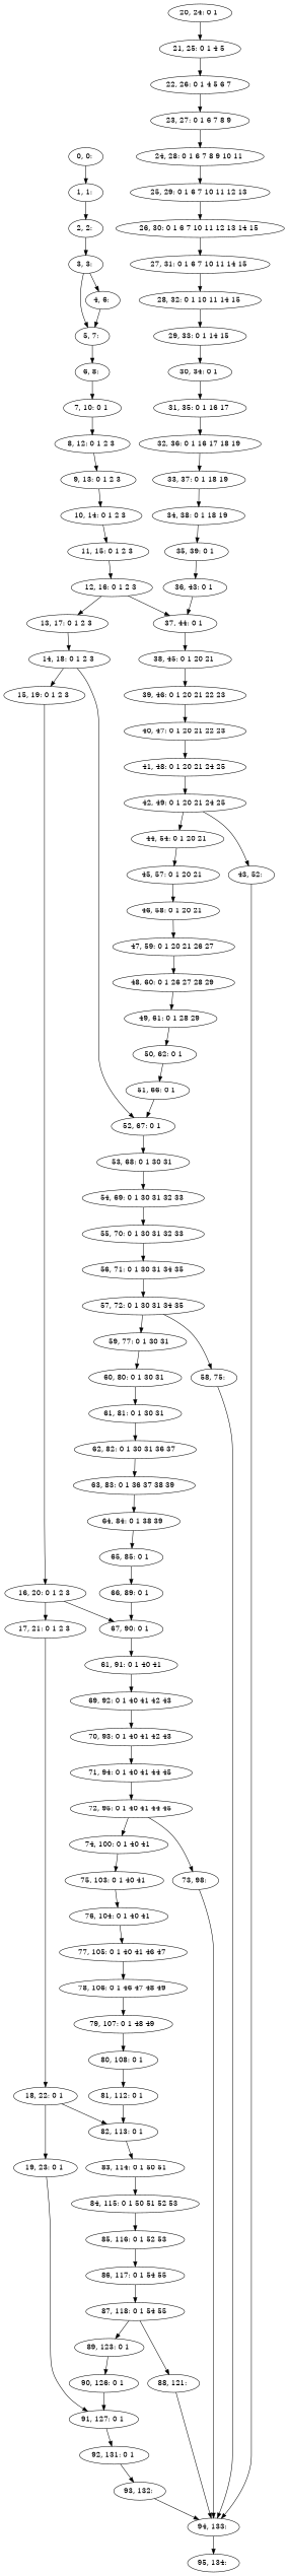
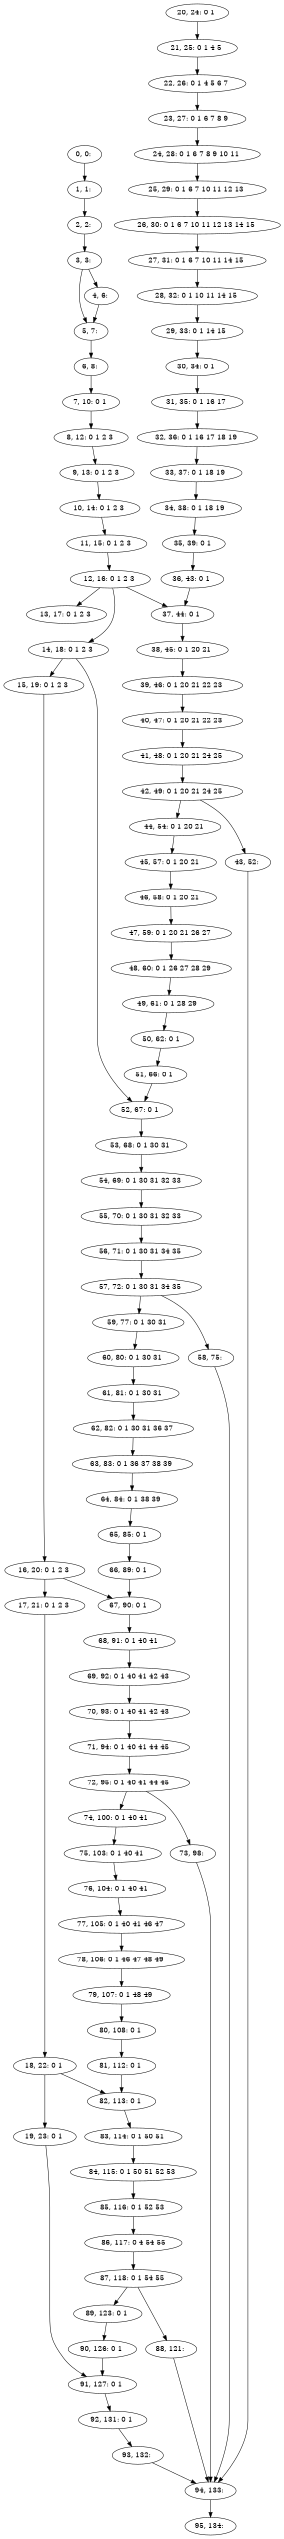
  digraph {
    fontname="DejaVu Serif"
    node [fontname="DejaVu Serif"]
    edge [fontname="DejaVu Serif"]
    n1 [label="0, 0: "]
    n2 [label="1, 1: "]
    n3 [label="2, 2: "]
    n4 [label="3, 3: "]
    n5 [label="4, 6: "]
    n6 [label="5, 7: "]
    n7 [label="6, 8: "]
    n8 [label="7, 10: 0 1 "]
    n9 [label="8, 12: 0 1 2 3 "]
    n10 [label="9, 13: 0 1 2 3 "]
    n11 [label="10, 14: 0 1 2 3 "]
    n12 [label="11, 15: 0 1 2 3 "]
    n13 [label="12, 16: 0 1 2 3 "]
    n14 [label="20, 24: 0 1 "]
    n15 [label="21, 25: 0 1 4 5 "]
    n16 [label="13, 17: 0 1 2 3 "]
    n17 [label="37, 44: 0 1 "]
    n18 [label="14, 18: 0 1 2 3 "]
    n19 [label="38, 45: 0 1 20 21 "]
    n20 [label="15, 19: 0 1 2 3 "]
    n21 [label="52, 67: 0 1 "]
    n22 [label="16, 20: 0 1 2 3 "]
    n23 [label="53, 68: 0 1 30 31 "]
    n24 [label="17, 21: 0 1 2 3 "]
    n25 [label="67, 90: 0 1 "]
    n26 [label="18, 22: 0 1 "]
-   n27 [label="61, 91: 0 1 40 41"]
+   n27 [label="68, 91: 0 1 40 41 "]
    n28 [label="19, 23: 0 1 "]
    n29 [label="82, 113: 0 1 "]
    n30 [label="91, 127: 0 1 "]
    n31 [label="83, 114: 0 1 50 51 "]
    n32 [label="92, 131: 0 1 "]
    n33 [label="22, 26: 0 1 4 5 6 7 "]
    n34 [label="23, 27: 0 1 6 7 8 9 "]
    n35 [label="24, 28: 0 1 6 7 8 9 10 11 "]
    n36 [label="25, 29: 0 1 6 7 10 11 12 13 "]
    n37 [label="26, 30: 0 1 6 7 10 11 12 13 14 15 "]
    n38 [label="27, 31: 0 1 6 7 10 11 14 15 "]
    n39 [label="28, 32: 0 1 10 11 14 15 "]
    n40 [label="29, 33: 0 1 14 15 "]
    n41 [label="30, 34: 0 1 "]
    n42 [label="31, 35: 0 1 16 17 "]
    n43 [label="32, 36: 0 1 16 17 18 19 "]
    n44 [label="33, 37: 0 1 18 19 "]
    n45 [label="34, 38: 0 1 18 19 "]
    n46 [label="35, 39: 0 1 "]
    n47 [label="36, 43: 0 1 "]
    n48 [label="39, 46: 0 1 20 21 22 23 "]
    n49 [label="40, 47: 0 1 20 21 22 23 "]
    n50 [label="41, 48: 0 1 20 21 24 25 "]
    n51 [label="42, 49: 0 1 20 21 24 25 "]
    n52 [label="43, 52: "]
    n53 [label="44, 54: 0 1 20 21 "]
    n54 [label="94, 133: "]
    n55 [label="45, 57: 0 1 20 21 "]
    n56 [label="95, 134: "]
    n57 [label="46, 58: 0 1 20 21 "]
    n58 [label="47, 59: 0 1 20 21 26 27 "]
    n59 [label="48, 60: 0 1 26 27 28 29 "]
    n60 [label="49, 61: 0 1 28 29 "]
    n61 [label="50, 62: 0 1 "]
    n62 [label="51, 66: 0 1 "]
    n63 [label="54, 69: 0 1 30 31 32 33 "]
    n64 [label="55, 70: 0 1 30 31 32 33 "]
    n65 [label="56, 71: 0 1 30 31 34 35 "]
    n66 [label="57, 72: 0 1 30 31 34 35 "]
    n67 [label="58, 75: "]
    n68 [label="59, 77: 0 1 30 31 "]
    n69 [label="60, 80: 0 1 30 31 "]
    n70 [label="61, 81: 0 1 30 31 "]
    n71 [label="62, 82: 0 1 30 31 36 37 "]
    n72 [label="63, 83: 0 1 36 37 38 39 "]
    n73 [label="64, 84: 0 1 38 39 "]
    n74 [label="65, 85: 0 1 "]
    n75 [label="66, 89: 0 1 "]
    n76 [label="69, 92: 0 1 40 41 42 43 "]
    n77 [label="70, 93: 0 1 40 41 42 43 "]
    n78 [label="71, 94: 0 1 40 41 44 45 "]
    n79 [label="72, 95: 0 1 40 41 44 45 "]
    n80 [label="73, 98: "]
    n81 [label="74, 100: 0 1 40 41 "]
    n82 [label="75, 103: 0 1 40 41 "]
    n83 [label="76, 104: 0 1 40 41 "]
    n84 [label="77, 105: 0 1 40 41 46 47 "]
    n85 [label="78, 106: 0 1 46 47 48 49 "]
    n86 [label="79, 107: 0 1 48 49 "]
    n87 [label="80, 108: 0 1 "]
    n88 [label="81, 112: 0 1 "]
    n89 [label="84, 115: 0 1 50 51 52 53 "]
    n90 [label="85, 116: 0 1 52 53 "]
-   n91 [label="86, 117: 0 1 54 55 "]
+   n91 [label="86, 117: 0 4 54 55"]
    n92 [label="87, 118: 0 1 54 55 "]
    n93 [label="88, 121: "]
    n94 [label="89, 123: 0 1 "]
    n95 [label="90, 126: 0 1 "]
    n96 [label="93, 132: "]
    n1 -> n2
    n2 -> n3
    n3 -> n4
    n4 -> n5
    n4 -> n6
    n5 -> n6
    n6 -> n7
    n7 -> n8
    n8 -> n9
    n9 -> n10
    n10 -> n11
    n11 -> n12
    n12 -> n13
    n13 -> n16
    n13 -> n17
    n14 -> n15
    n15 -> n33
-   n16 -> n18
+   n13 -> n18
    n17 -> n19
    n18 -> n20
    n18 -> n21
    n19 -> n48
    n20 -> n22
    n21 -> n23
    n22 -> n24
    n22 -> n25
    n23 -> n63
    n24 -> n26
    n25 -> n27
    n26 -> n28
    n26 -> n29
    n27 -> n76
    n28 -> n30
    n29 -> n31
    n30 -> n32
    n31 -> n89
    n32 -> n96
    n33 -> n34
    n34 -> n35
    n35 -> n36
    n36 -> n37
    n37 -> n38
    n38 -> n39
    n39 -> n40
    n40 -> n41
    n41 -> n42
    n42 -> n43
    n43 -> n44
    n44 -> n45
    n45 -> n46
    n46 -> n47
    n47 -> n17
    n48 -> n49
    n49 -> n50
    n50 -> n51
    n51 -> n52
    n51 -> n53
    n52 -> n54
    n53 -> n55
    n54 -> n56
    n55 -> n57
    n57 -> n58
    n58 -> n59
    n59 -> n60
    n60 -> n61
    n61 -> n62
    n62 -> n21
    n63 -> n64
    n64 -> n65
    n65 -> n66
    n66 -> n67
    n66 -> n68
    n67 -> n54
    n68 -> n69
    n69 -> n70
    n70 -> n71
    n71 -> n72
    n72 -> n73
    n73 -> n74
    n74 -> n75
    n75 -> n25
    n76 -> n77
    n77 -> n78
    n78 -> n79
    n79 -> n80
    n79 -> n81
    n80 -> n54
    n81 -> n82
    n82 -> n83
    n83 -> n84
    n84 -> n85
    n85 -> n86
    n86 -> n87
    n87 -> n88
    n88 -> n29
    n89 -> n90
    n90 -> n91
    n91 -> n92
    n92 -> n93
    n92 -> n94
    n93 -> n54
    n94 -> n95
    n95 -> n30
    n96 -> n54
  }
